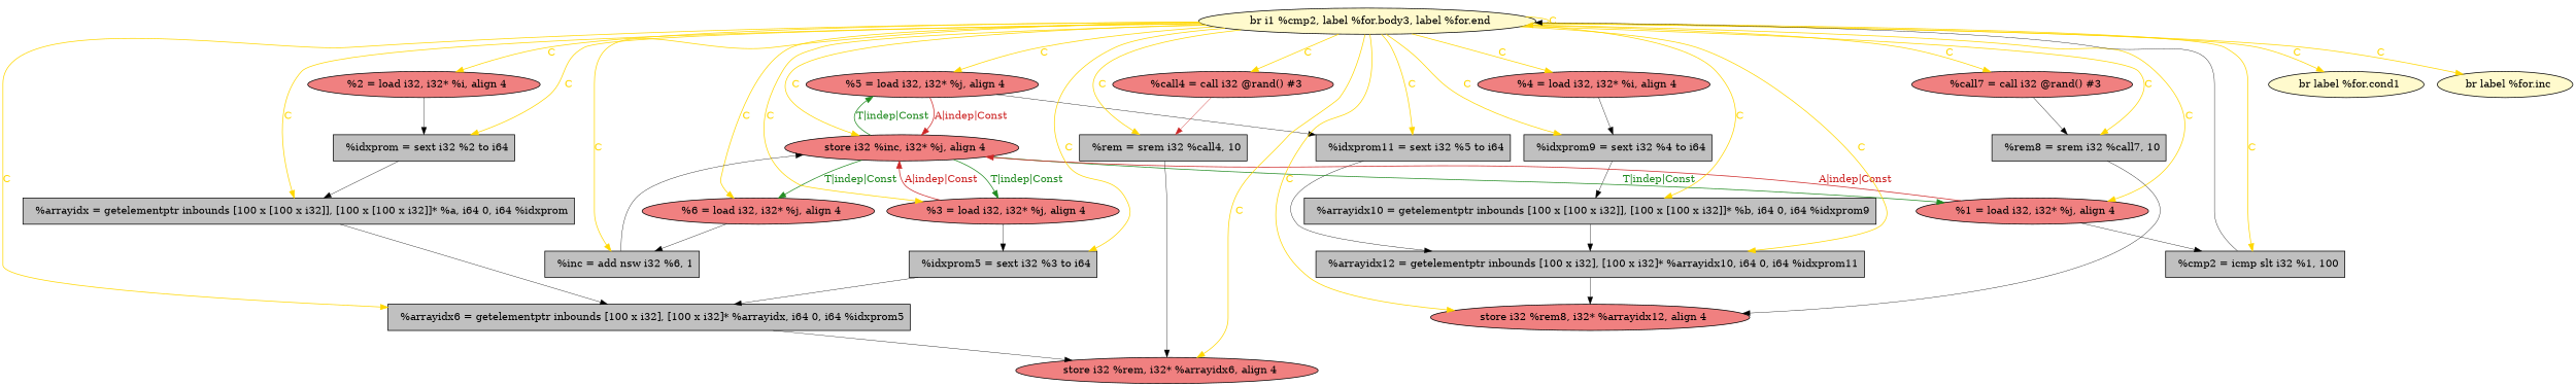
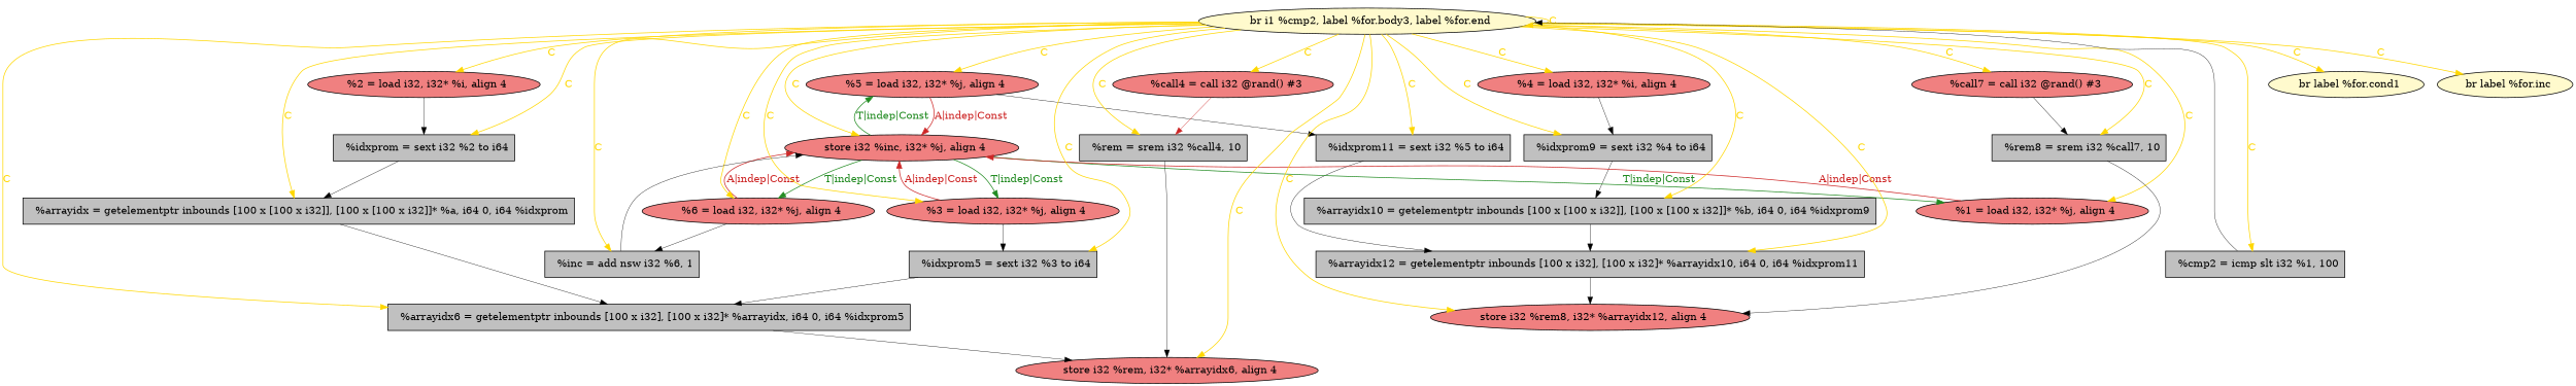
  digraph {
    node [fillcolor=grey shape=ellipse style=filled]
    edge [color=gold fontcolor=gold penwidth=1.0 style=solid]
    n1 [label="  %arrayidx = getelementptr inbounds [100 x [100 x i32]], [100 x [100 x i32]]* %a, i64 0, i64 %idxprom" shape=rectangle]
    n2 [label="  %arrayidx6 = getelementptr inbounds [100 x i32], [100 x i32]* %arrayidx, i64 0, i64 %idxprom5" shape=rectangle]
    n3 [fillcolor=lightcoral label="  store i32 %rem, i32* %arrayidx6, align 4"]
    n4 [fillcolor=lightcoral label="  %4 = load i32, i32* %i, align 4"]
    n5 [label="  %idxprom9 = sext i32 %4 to i64" shape=rectangle]
    n6 [label="  %arrayidx10 = getelementptr inbounds [100 x [100 x i32]], [100 x [100 x i32]]* %b, i64 0, i64 %idxprom9" shape=rectangle]
    n7 [fillcolor=lightcoral label="  %2 = load i32, i32* %i, align 4"]
    n8 [label="  %idxprom = sext i32 %2 to i64" shape=rectangle]
    n9 [fillcolor=lightcoral label="  %5 = load i32, i32* %j, align 4"]
    n10 [label="  %idxprom11 = sext i32 %5 to i64" shape=rectangle]
    n11 [fillcolor=lightcoral label="  store i32 %inc, i32* %j, align 4"]
    n12 [label="  %arrayidx12 = getelementptr inbounds [100 x i32], [100 x i32]* %arrayidx10, i64 0, i64 %idxprom11" shape=rectangle]
    n13 [fillcolor=lightcoral label="  %3 = load i32, i32* %j, align 4"]
    n14 [fillcolor=lightcoral label="  %1 = load i32, i32* %j, align 4"]
    n15 [fillcolor=lightcoral label="  %6 = load i32, i32* %j, align 4"]
    n16 [fillcolor=lightcoral label="  store i32 %rem8, i32* %arrayidx12, align 4"]
    n17 [label="  %rem = srem i32 %call4, 10" shape=rectangle]
    n18 [fillcolor=lightcoral label="  %call7 = call i32 @rand() #3"]
    n19 [label="  %rem8 = srem i32 %call7, 10" shape=rectangle]
    n20 [fillcolor=lightcoral label="  %call4 = call i32 @rand() #3"]
    n21 [label="  %idxprom5 = sext i32 %3 to i64" shape=rectangle]
    n22 [fillcolor=lemonchiffon label="  br i1 %cmp2, label %for.body3, label %for.end"]
    n23 [fillcolor=lemonchiffon label="  br label %for.cond1"]
    n24 [label="  %cmp2 = icmp slt i32 %1, 100" shape=rectangle]
    n25 [fillcolor=lemonchiffon label="  br label %for.inc"]
    n26 [label="  %inc = add nsw i32 %6, 1" shape=rectangle]
    n1 -> n2 [color=black fontcolor=black penwidth=0.5]
    n2 -> n3 [color=black fontcolor=black penwidth=0.5]
    n4 -> n5 [color=black fontcolor=black penwidth=0.5]
    n5 -> n6 [color=black fontcolor=black penwidth=0.5]
    n6 -> n12 [color=black fontcolor=black penwidth=0.5]
    n7 -> n8 [color=black fontcolor=black penwidth=0.5]
    n8 -> n1 [color=black fontcolor=black penwidth=0.5]
    n9 -> n10 [color=black fontcolor=black penwidth=0.5]
    n9 -> n11 [color=firebrick3 fontcolor=firebrick3 label="A|indep|Const"]
    n10 -> n12 [color=black fontcolor=black penwidth=0.5]
    n11 -> n9 [color=forestgreen fontcolor=forestgreen label="T|indep|Const"]
    n11 -> n13 [color=forestgreen fontcolor=forestgreen label="T|indep|Const"]
    n11 -> n14 [color=forestgreen fontcolor=forestgreen label="T|indep|Const"]
    n11 -> n15 [color=forestgreen fontcolor=forestgreen label="T|indep|Const"]
    n12 -> n16 [color=black fontcolor=black penwidth=0.5]
    n13 -> n11 [color=firebrick3 fontcolor=firebrick3 label="A|indep|Const"]
    n13 -> n21 [color=black fontcolor=black penwidth=0.5]
    n14 -> n11 [color=firebrick3 fontcolor=firebrick3 label="A|indep|Const"]
-   n14 -> n24 [color=black fontcolor=black penwidth=0.5]
+   n15 -> n11 [color=firebrick3 fontcolor=firebrick3 label="A|indep|Const"]
    n15 -> n26 [color=black fontcolor=black penwidth=0.5]
    n17 -> n3 [color=black fontcolor=black penwidth=0.5]
    n18 -> n19 [color=black fontcolor=black penwidth=0.5]
    n19 -> n16 [color=black fontcolor=black penwidth=0.5]
    n20 -> n17 [color=firebrick3 fontcolor=black penwidth=0.5]
    n21 -> n2 [color=black fontcolor=black penwidth=0.5]
    n22 -> n1 [label=C]
    n22 -> n2 [label=C]
    n22 -> n3 [label=C]
    n22 -> n4 [label=C]
    n22 -> n5 [label=C]
    n22 -> n6 [label=C]
    n22 -> n7 [label=C]
    n22 -> n8 [label=C]
    n22 -> n9 [label=C]
    n22 -> n10 [label=C]
    n22 -> n11 [label=C]
    n22 -> n12 [label=C]
    n22 -> n13 [label=C]
    n22 -> n14 [label=C]
    n22 -> n15 [label=C]
    n22 -> n16 [label=C]
    n22 -> n17 [label=C]
    n22 -> n18 [label=C]
    n22 -> n19 [label=C]
    n22 -> n20 [label=C]
    n22 -> n21 [label=C]
    n22 -> n22 [label=C]
    n22 -> n23 [label=C]
    n22 -> n24 [label=C]
    n22 -> n25 [label=C]
    n22 -> n26 [label=C]
    n24 -> n22 [color=black fontcolor=black penwidth=0.5]
    n26 -> n11 [color=black fontcolor=black penwidth=0.5]
  }
